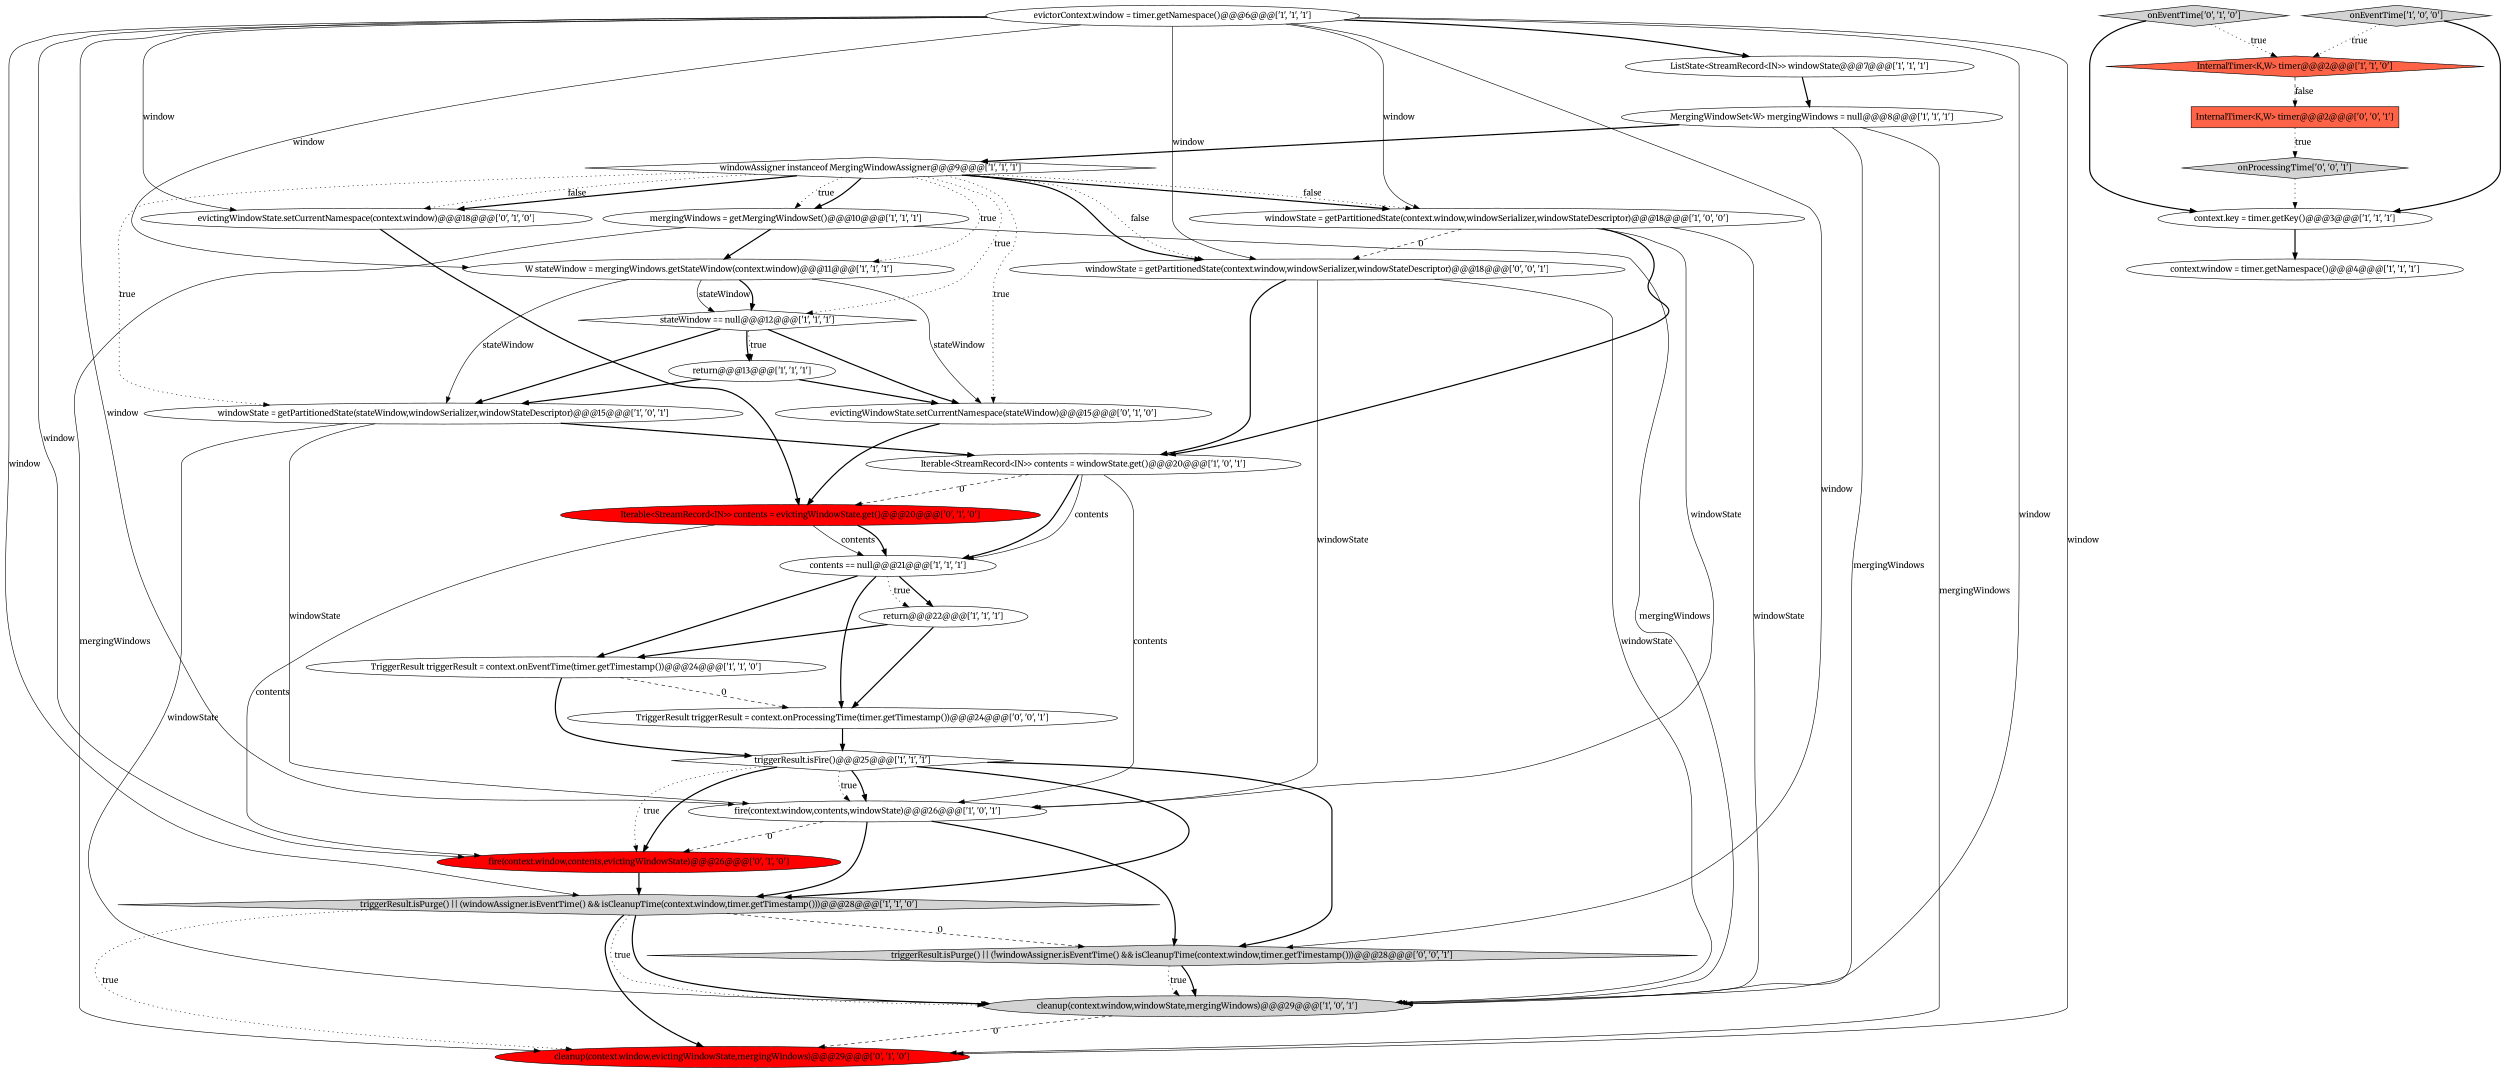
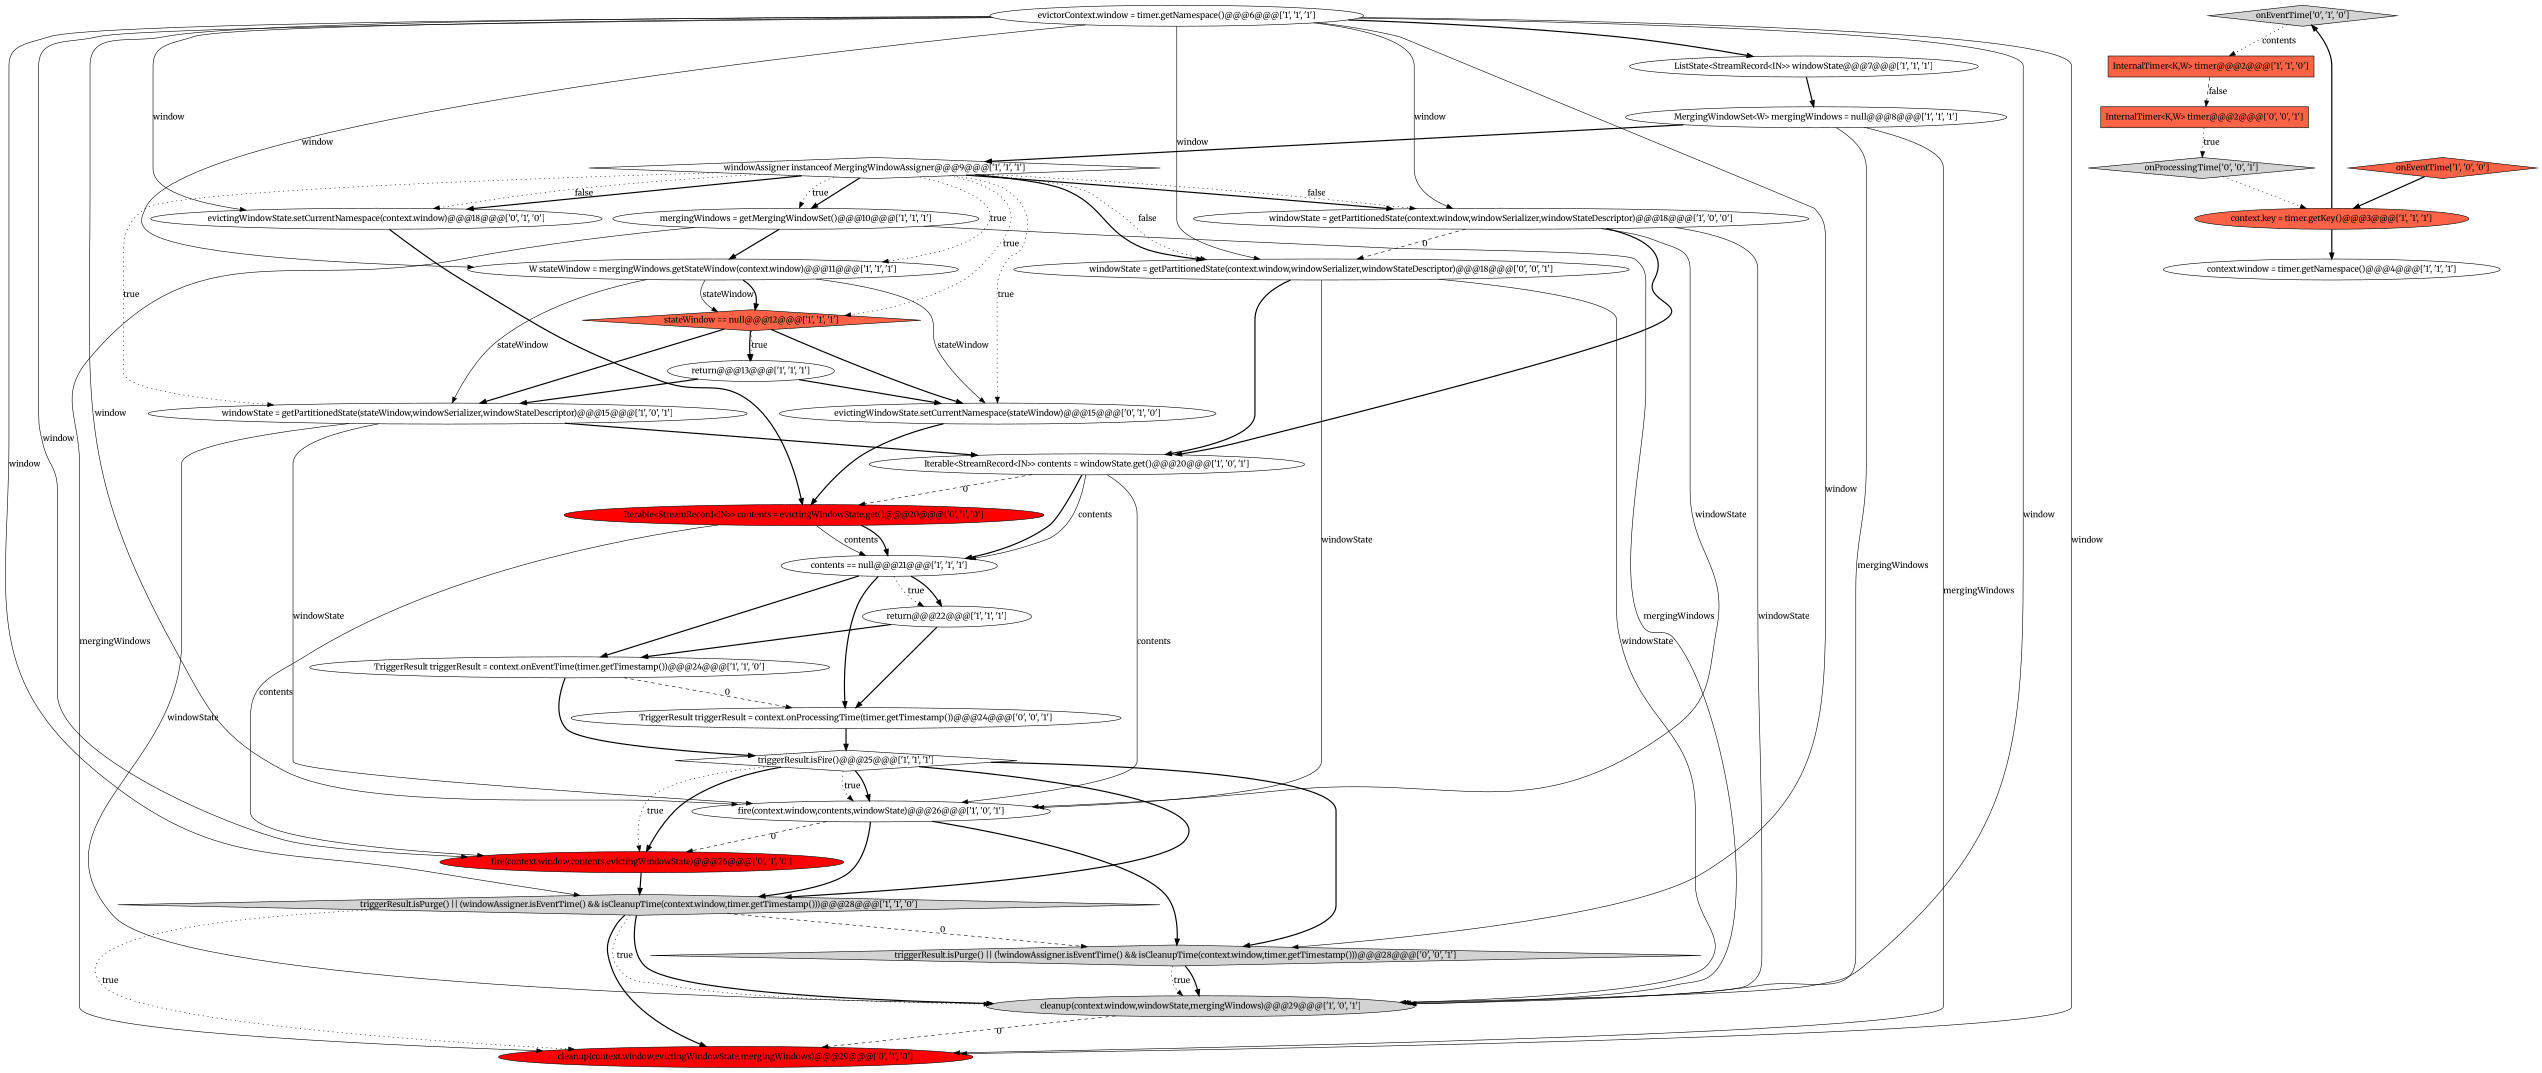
  digraph {
    fontname=Merriweather
    node [fillcolor=white fontname=Merriweather shape=ellipse style=filled]
    edge [fontname=Merriweather style=bold]
    n1 [fillcolor=lightgray label="triggerResult.isPurge() || (!windowAssigner.isEventTime() && isCleanupTime(context.window,timer.getTimestamp()))@@@28@@@['0', '0', '1']" shape=diamond]
    n2 [fillcolor=lightgray label="cleanup(context.window,windowState,mergingWindows)@@@29@@@['1', '0', '1']"]
    n3 [fillcolor=red label="cleanup(context.window,evictingWindowState,mergingWindows)@@@29@@@['0', '1', '0']"]
    n4 [label="mergingWindows = getMergingWindowSet()@@@10@@@['1', '1', '1']"]
    n5 [label="W stateWindow = mergingWindows.getStateWindow(context.window)@@@11@@@['1', '1', '1']"]
    n6 [label="windowState = getPartitionedState(stateWindow,windowSerializer,windowStateDescriptor)@@@15@@@['1', '0', '1']"]
    n7 [label="evictingWindowState.setCurrentNamespace(stateWindow)@@@15@@@['0', '1', '0']"]
-   n8 [label="stateWindow == null@@@12@@@['1', '1', '1']" shape=diamond]
+   n8 [fillcolor=tomato label="stateWindow == null@@@12@@@['1', '1', '1']" shape=diamond]
    n9 [fillcolor=lightgray label="onEventTime['0', '1', '0']" shape=diamond]
-   n10 [label="context.key = timer.getKey()@@@3@@@['1', '1', '1']"]
-   n11 [fillcolor=tomato label="InternalTimer<K,W> timer@@@2@@@['1', '1', '0']" shape=diamond]
+   n10 [fillcolor=tomato label="context.key = timer.getKey()@@@3@@@['1', '1', '1']"]
+   n11 [fillcolor=tomato label="InternalTimer<K,W> timer@@@2@@@['1', '1', '0']" shape=box]
    n12 [label="context.window = timer.getNamespace()@@@4@@@['1', '1', '1']"]
    n13 [fillcolor=tomato label="InternalTimer<K,W> timer@@@2@@@['0', '0', '1']" shape=box]
    n14 [label="TriggerResult triggerResult = context.onProcessingTime(timer.getTimestamp())@@@24@@@['0', '0', '1']"]
    n15 [label="triggerResult.isFire()@@@25@@@['1', '1', '1']" shape=diamond]
    n16 [label="fire(context.window,contents,windowState)@@@26@@@['1', '0', '1']"]
    n17 [fillcolor=red label="fire(context.window,contents,evictingWindowState)@@@26@@@['0', '1', '0']"]
    n18 [fillcolor=lightgray label="triggerResult.isPurge() || (windowAssigner.isEventTime() && isCleanupTime(context.window,timer.getTimestamp()))@@@28@@@['1', '1', '0']" shape=diamond]
    n19 [label="Iterable<StreamRecord<IN>> contents = windowState.get()@@@20@@@['1', '0', '1']"]
    n20 [fillcolor=red label="Iterable<StreamRecord<IN>> contents = evictingWindowState.get()@@@20@@@['0', '1', '0']"]
    n21 [label="contents == null@@@21@@@['1', '1', '1']"]
    n22 [fillcolor=lightgray label="onProcessingTime['0', '0', '1']" shape=diamond]
    n23 [label="evictorContext.window = timer.getNamespace()@@@6@@@['1', '1', '1']"]
    n24 [label="windowState = getPartitionedState(context.window,windowSerializer,windowStateDescriptor)@@@18@@@['0', '0', '1']"]
    n25 [label="evictingWindowState.setCurrentNamespace(context.window)@@@18@@@['0', '1', '0']"]
    n26 [label="ListState<StreamRecord<IN>> windowState@@@7@@@['1', '1', '1']"]
    n27 [label="windowState = getPartitionedState(context.window,windowSerializer,windowStateDescriptor)@@@18@@@['1', '0', '0']"]
    n28 [label="return@@@13@@@['1', '1', '1']"]
    n29 [label="return@@@22@@@['1', '1', '1']"]
    n30 [label="TriggerResult triggerResult = context.onEventTime(timer.getTimestamp())@@@24@@@['1', '1', '0']"]
    n31 [label="MergingWindowSet<W> mergingWindows = null@@@8@@@['1', '1', '1']"]
    n32 [label="windowAssigner instanceof MergingWindowAssigner@@@9@@@['1', '1', '1']" shape=diamond]
-   n33 [fillcolor=lightgray label="onEventTime['1', '0', '0']" shape=diamond]
+   n33 [fillcolor=tomato label="onEventTime['1', '0', '0']" shape=diamond]
    n1 -> n2
    n1 -> n2 [label=true style=dotted]
    n2 -> n3 [label=0 style=dashed]
    n4 -> n2 [label=mergingWindows style=solid]
    n4 -> n3 [label=mergingWindows style=solid]
    n4 -> n5
    n5 -> n6 [label=stateWindow style=solid]
    n5 -> n7 [label=stateWindow style=solid]
    n5 -> n8 [label=stateWindow style=solid]
    n5 -> n8
    n6 -> n2 [label=windowState style=solid]
    n6 -> n16 [label=windowState style=solid]
    n6 -> n19
    n7 -> n20
    n8 -> n6
    n8 -> n7
    n8 -> n28 [label=true style=dotted]
    n8 -> n28
-   n9 -> n10
-   n9 -> n11 [label=true style=dotted]
+   n10 -> n9
+   n9 -> n11 [label=contents style=dotted]
    n10 -> n12
    n11 -> n13 [label=false style=dashed]
    n13 -> n22 [label=true style=dotted]
    n14 -> n15
    n15 -> n1
    n15 -> n16
    n15 -> n16 [label=true style=dotted]
    n15 -> n17
    n15 -> n17 [label=true style=dotted]
    n15 -> n18
    n16 -> n1
    n16 -> n17 [label=0 style=dashed]
    n16 -> n18
    n17 -> n18
    n18 -> n1 [label=0 style=dashed]
    n18 -> n2
    n18 -> n2 [label=true style=dotted]
    n18 -> n3 [label=true style=dotted]
    n18 -> n3
    n19 -> n16 [label=contents style=solid]
    n19 -> n20 [label=0 style=dashed]
    n19 -> n21
    n19 -> n21 [label=contents style=solid]
    n20 -> n17 [label=contents style=solid]
    n20 -> n21 [label=contents style=solid]
    n20 -> n21
    n21 -> n14
    n21 -> n29
    n21 -> n29 [label=true style=dotted]
    n21 -> n30
    n22 -> n10 [style=dotted]
    n23 -> n1 [label=window style=solid]
    n23 -> n2 [label=window style=solid]
    n23 -> n3 [label=window style=solid]
    n23 -> n5 [label=window style=solid]
    n23 -> n16 [label=window style=solid]
    n23 -> n17 [label=window style=solid]
    n23 -> n18 [label=window style=solid]
    n23 -> n24 [label=window style=solid]
    n23 -> n25 [label=window style=solid]
    n23 -> n26
    n23 -> n27 [label=window style=solid]
    n24 -> n2 [label=windowState style=solid]
    n24 -> n16 [label=windowState style=solid]
    n24 -> n19
    n25 -> n20
    n26 -> n31
    n27 -> n2 [label=windowState style=solid]
    n27 -> n16 [label=windowState style=solid]
    n27 -> n19
    n27 -> n24 [label=0 style=dashed]
    n28 -> n6
    n28 -> n7
    n29 -> n14
    n29 -> n30
    n30 -> n14 [label=0 style=dashed]
    n30 -> n15
    n31 -> n2 [label=mergingWindows style=solid]
    n31 -> n3 [label=mergingWindows style=solid]
    n31 -> n32
    n32 -> n4
    n32 -> n4 [label=true style=dotted]
    n32 -> n5 [label=true style=dotted]
    n32 -> n6 [label=true style=dotted]
    n32 -> n7 [label=true style=dotted]
    n32 -> n8 [label=true style=dotted]
    n32 -> n24
    n32 -> n24 [label=false style=dotted]
    n32 -> n25
    n32 -> n25 [label=false style=dotted]
    n32 -> n27
    n32 -> n27 [label=false style=dotted]
    n33 -> n10
-   n33 -> n11 [label=true style=dotted]
  }
